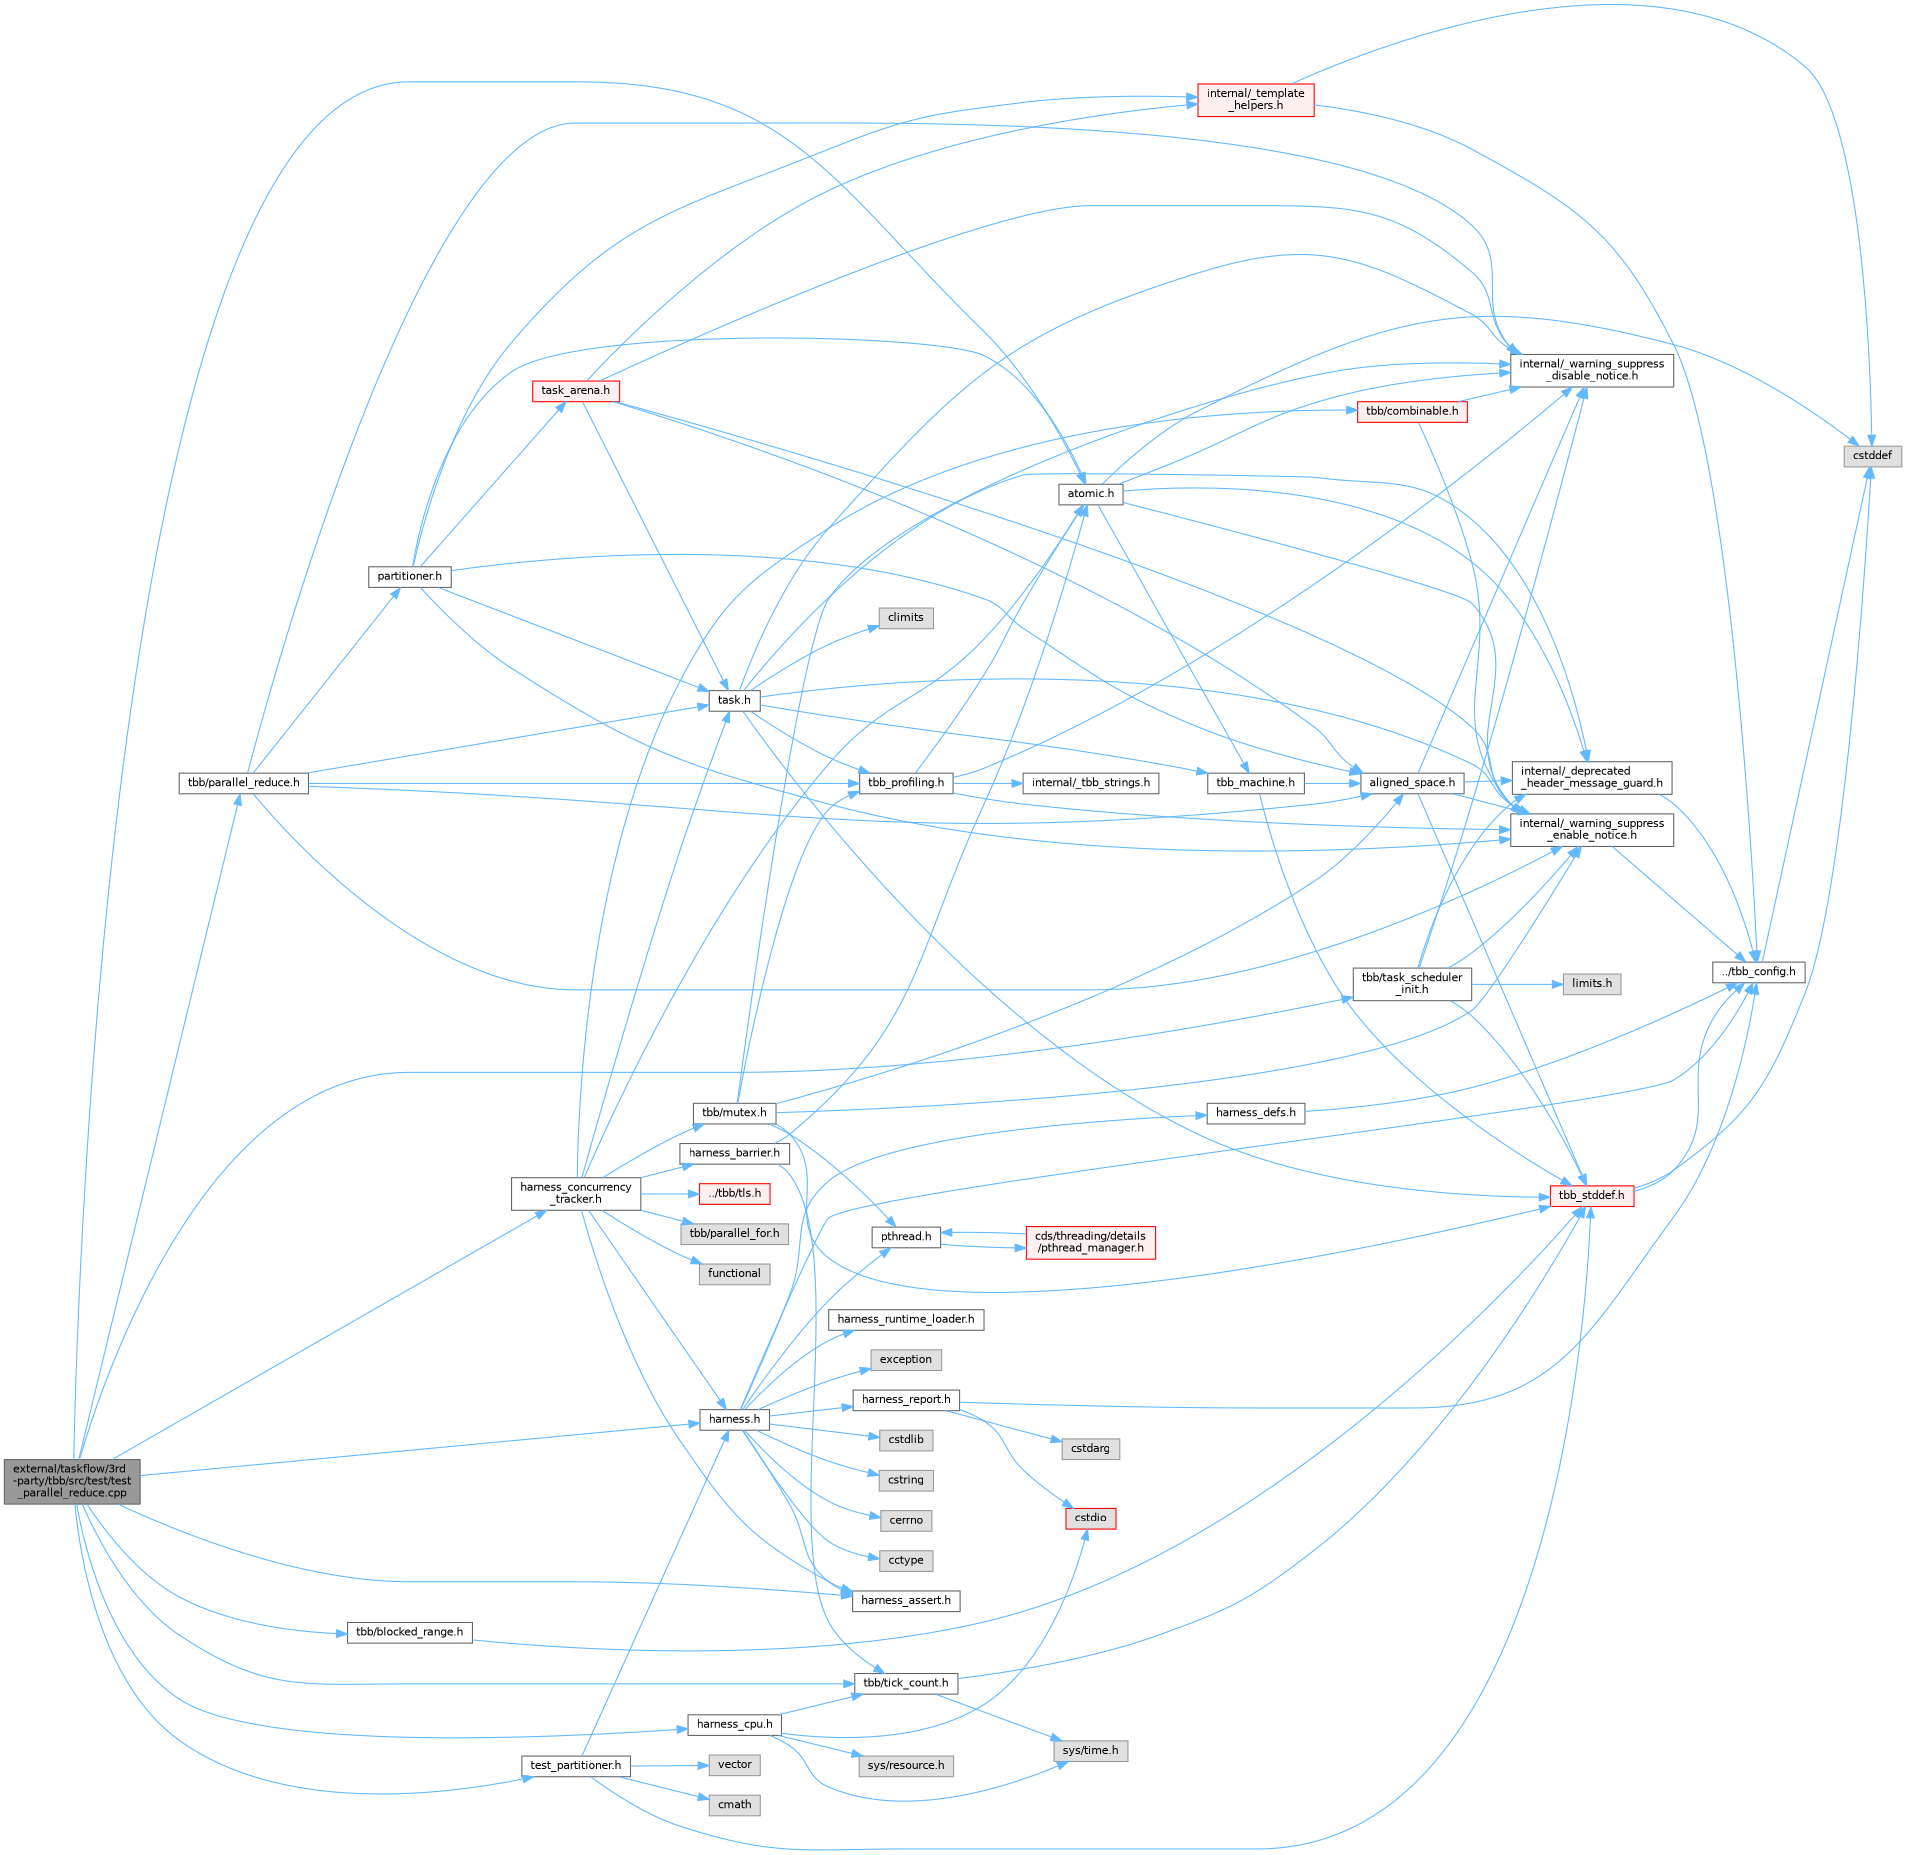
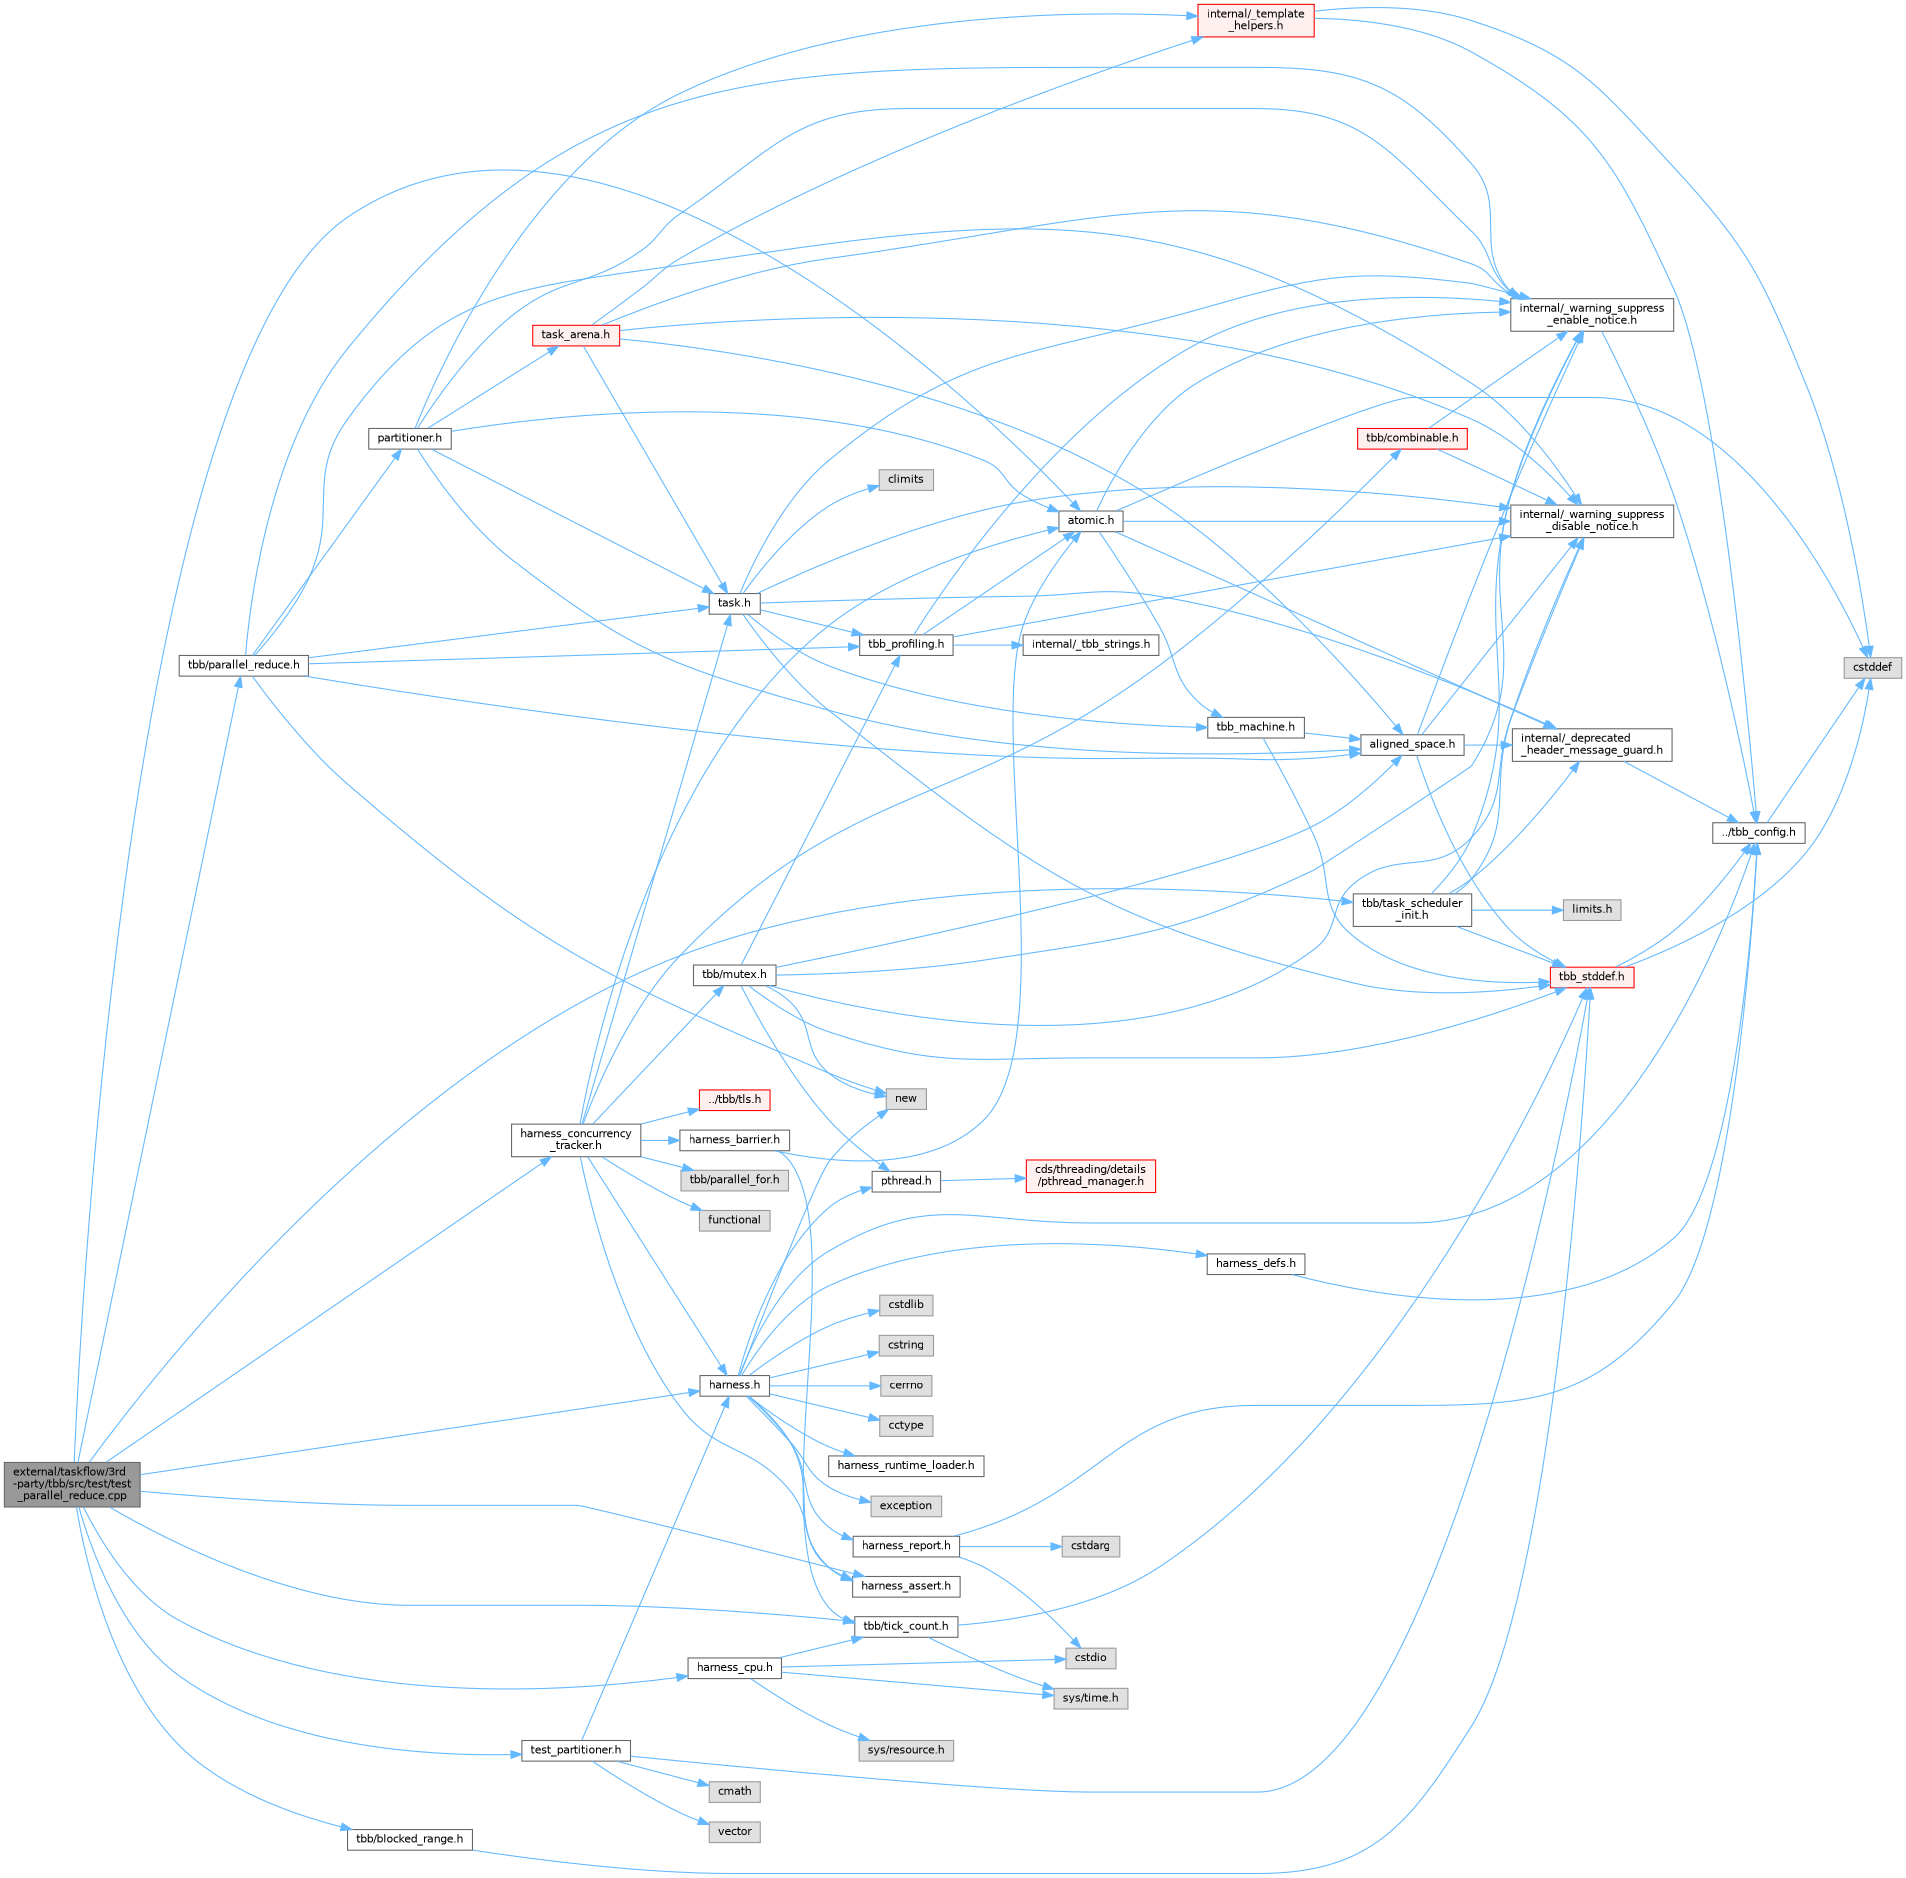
  digraph {
    rankdir=LR
    node [color=grey40 fillcolor=white fontname=Helvetica fontsize=10 shape=box style=filled]
    edge [color=steelblue1 fontname=Helvetica fontsize=10 labelfontname=Helvetica labelfontsize=10 style=solid]
    n1 [color=gray40 fillcolor=grey60 fontcolor=black height=0.2 label="external/taskflow/3rd\l-party/tbb/src/test/test\l_parallel_reduce.cpp" width=0.4]
    n2 [height=0.2 label="tbb/parallel_reduce.h" width=0.4]
    n3 [height=0.2 label="atomic.h" width=0.4]
    n4 [height=0.2 label="harness_assert.h" width=0.4]
    n5 [height=0.2 label="harness.h" width=0.4]
    n6 [height=0.2 label="tbb/tick_count.h" width=0.4]
    n7 [height=0.2 label="tbb/blocked_range.h" width=0.4]
    n8 [height=0.2 label="harness_concurrency\l_tracker.h" width=0.4]
    n9 [height=0.2 label="tbb/task_scheduler\l_init.h" width=0.4]
    n10 [height=0.2 label="harness_cpu.h" width=0.4]
    n11 [height=0.2 label="test_partitioner.h" width=0.4]
    n12 [height=0.2 label="internal/_warning_suppress\l_enable_notice.h" width=0.4]
+   n13 [color=grey60 fillcolor="#E0E0E0" height=0.2 label=new width=0.4]
    n14 [height=0.2 label="task.h" width=0.4]
    n15 [height=0.2 label="tbb_profiling.h" width=0.4]
    n16 [height=0.2 label="internal/_warning_suppress\l_disable_notice.h" width=0.4]
    n17 [height=0.2 label="aligned_space.h" width=0.4]
    n18 [height=0.2 label="partitioner.h" width=0.4]
    n19 [color=grey60 fillcolor="#E0E0E0" height=0.2 label=cstddef width=0.4]
    n20 [height=0.2 label="internal/_deprecated\l_header_message_guard.h" width=0.4]
    n21 [height=0.2 label="tbb_machine.h" width=0.4]
    n22 [height=0.2 label="../tbb_config.h" width=0.4]
    n23 [height=0.2 label="harness_defs.h" width=0.4]
    n24 [color=grey60 fillcolor="#E0E0E0" height=0.2 label=cstdlib width=0.4]
    n25 [color=grey60 fillcolor="#E0E0E0" height=0.2 label=cstring width=0.4]
    n26 [color=grey60 fillcolor="#E0E0E0" height=0.2 label=cerrno width=0.4]
    n27 [color=grey60 fillcolor="#E0E0E0" height=0.2 label=cctype width=0.4]
    n28 [height=0.2 label="pthread.h" width=0.4]
    n29 [height=0.2 label="harness_runtime_loader.h" width=0.4]
    n30 [height=0.2 label="harness_report.h" width=0.4]
    n31 [color=grey60 fillcolor="#E0E0E0" height=0.2 label=exception width=0.4]
    n32 [color=red fillcolor="#FFF0F0" height=0.2 label="tbb_stddef.h" width=0.4]
    n33 [color=grey60 fillcolor="#E0E0E0" height=0.2 label="sys/time.h" width=0.4]
    n34 [height=0.2 label="harness_barrier.h" width=0.4]
    n35 [color=red fillcolor="#FFF0F0" height=0.2 label="../tbb/tls.h" width=0.4]
    n36 [height=0.2 label="tbb/mutex.h" width=0.4]
    n37 [color=red fillcolor="#FFF0F0" height=0.2 label="tbb/combinable.h" width=0.4]
    n38 [color=grey60 fillcolor="#E0E0E0" height=0.2 label="tbb/parallel_for.h" width=0.4]
    n39 [color=grey60 fillcolor="#E0E0E0" height=0.2 label=functional width=0.4]
    n40 [color=grey60 fillcolor="#E0E0E0" height=0.2 label="limits.h" width=0.4]
-   n41 [color=red fillcolor="#E0E0E0" height=0.2 label=cstdio width=0.4]
+   n41 [color=grey60 fillcolor="#E0E0E0" height=0.2 label=cstdio width=0.4]
    n42 [color=grey60 fillcolor="#E0E0E0" height=0.2 label="sys/resource.h" width=0.4]
    n43 [color=grey60 fillcolor="#E0E0E0" height=0.2 label=cmath width=0.4]
    n44 [color=grey60 fillcolor="#E0E0E0" height=0.2 label=vector width=0.4]
    n45 [color=grey60 fillcolor="#E0E0E0" height=0.2 label=climits width=0.4]
    n46 [height=0.2 label="internal/_tbb_strings.h" width=0.4]
    n47 [color=red fillcolor="#FFF0F0" height=0.2 label="task_arena.h" width=0.4]
    n48 [color=red fillcolor="#FFF0F0" height=0.2 label="internal/_template\l_helpers.h" width=0.4]
    n49 [color=red fillcolor="#FFF0F0" height=0.2 label="cds/threading/details\l/pthread_manager.h" width=0.4]
    n50 [color=grey60 fillcolor="#E0E0E0" height=0.2 label=cstdarg width=0.4]
    n1 -> n2
    n1 -> n3
    n1 -> n4
    n1 -> n5
    n1 -> n6
    n1 -> n7
    n1 -> n8
    n1 -> n9
    n1 -> n10
    n1 -> n11
    n2 -> n12
+   n2 -> n13
    n2 -> n14
    n2 -> n15
    n2 -> n16
    n2 -> n17
    n2 -> n18
    n3 -> n12
    n3 -> n16
    n3 -> n19
    n3 -> n20
    n3 -> n21
    n5 -> n4
+   n5 -> n13
    n5 -> n22
    n5 -> n23
    n5 -> n24
    n5 -> n25
    n5 -> n26
    n5 -> n27
    n5 -> n28
    n5 -> n29
    n5 -> n30
    n5 -> n31
    n6 -> n32
    n6 -> n33
    n7 -> n32
    n8 -> n3
    n8 -> n4
    n8 -> n5
    n8 -> n14
    n8 -> n34
    n8 -> n35
    n8 -> n36
    n8 -> n37
    n8 -> n38
    n8 -> n39
    n9 -> n12
    n9 -> n16
    n9 -> n20
    n9 -> n32
    n9 -> n40
    n10 -> n6
    n10 -> n33
    n10 -> n41
    n10 -> n42
    n11 -> n5
    n11 -> n32
    n11 -> n43
    n11 -> n44
    n12 -> n22
    n14 -> n12
    n14 -> n15
    n14 -> n16
    n14 -> n20
    n14 -> n21
    n14 -> n32
    n14 -> n45
    n15 -> n3
    n15 -> n12
    n15 -> n16
    n15 -> n46
    n17 -> n12
    n17 -> n16
    n17 -> n20
    n17 -> n32
    n18 -> n3
    n18 -> n12
    n18 -> n14
    n18 -> n17
    n18 -> n47
    n18 -> n48
    n20 -> n22
    n21 -> n17
    n21 -> n32
    n22 -> n19
    n23 -> n22
    n28 -> n49
    n30 -> n22
    n30 -> n41
    n30 -> n50
    n32 -> n19
    n32 -> n22
    n34 -> n3
    n34 -> n6
    n36 -> n12
+   n36 -> n13
    n36 -> n15
    n36 -> n16
    n36 -> n17
    n36 -> n28
    n36 -> n32
    n37 -> n12
    n37 -> n16
    n47 -> n12
    n47 -> n14
    n47 -> n16
    n47 -> n17
    n47 -> n48
    n48 -> n19
    n48 -> n22
-   n49 -> n28
  }
